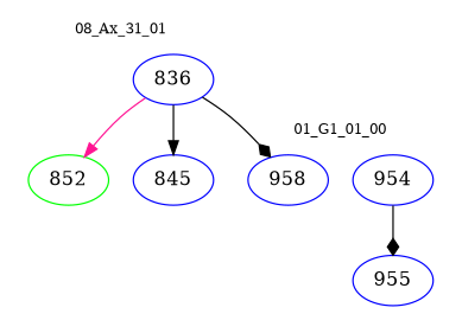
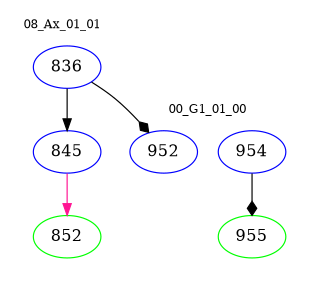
  digraph {
    node [color=blue]
    edge [arrowhead=normal color=black]
    n1 [label=836]
    n2 [color=green label=852]
    n3 [label=845]
    n4 [label=954]
-   n5 [label=958]
-   n6 [label=955]
+   n5 [label=952]
+   n6 [color=green label=955]
    subgraph cluster_1 {
      color=white
      fontsize=10
-     label="08_Ax_31_01"
+     label="08_Ax_01_01"
      n1
      n2
      n3
    }
    subgraph cluster_2 {
      color=white
      fontsize=10
-     label="01_G1_01_00"
+     label="00_G1_01_00"
      n4
      n5
      n6
    }
-   n1 -> n2 [color=deeppink]
+   n3 -> n2 [color=deeppink]
    n1 -> n3
    n1 -> n5 [arrowhead=diamond]
    n4 -> n6 [arrowhead=diamond]
  }
